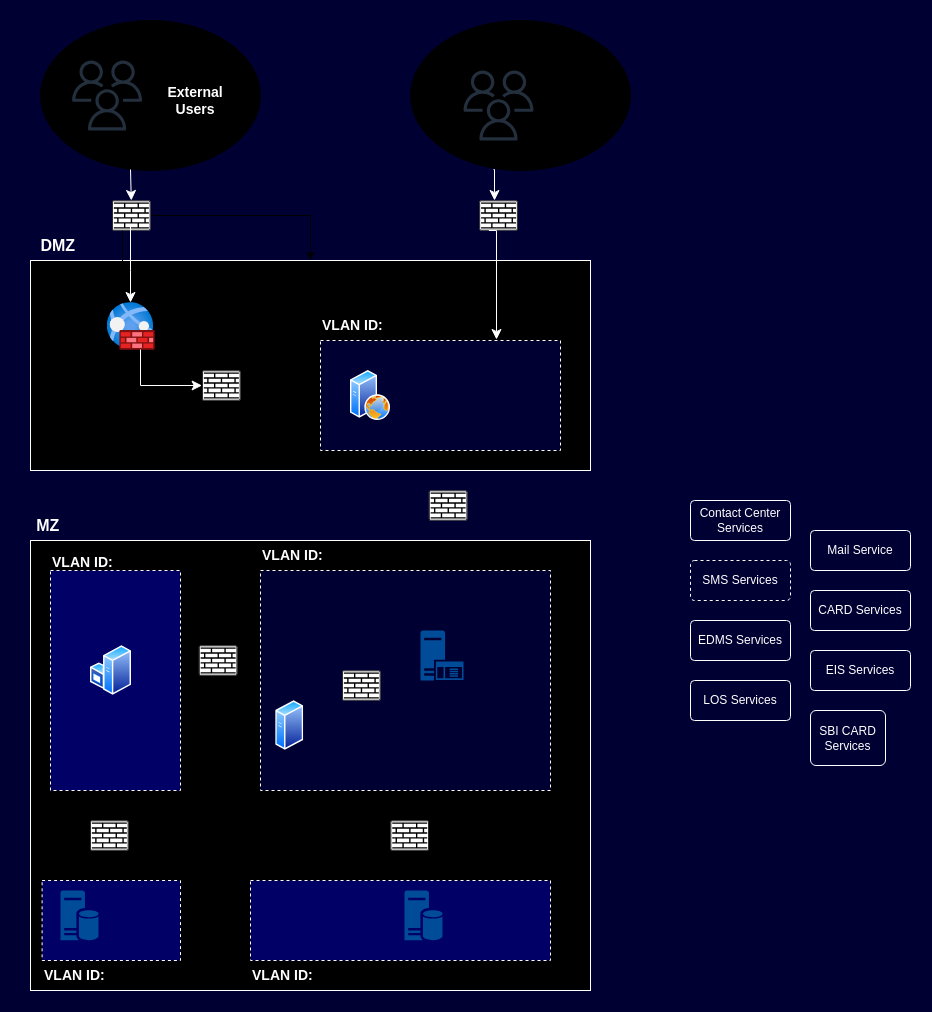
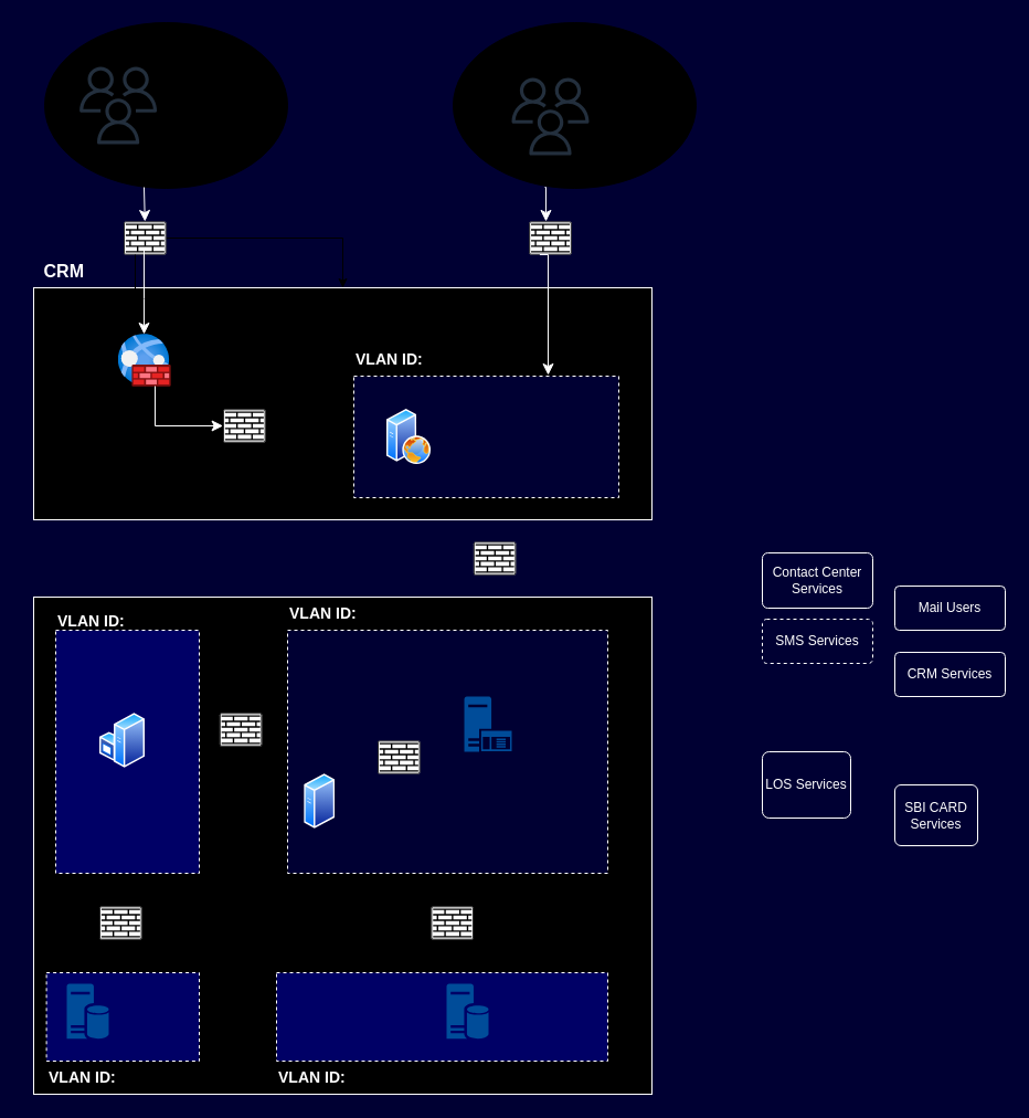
  <mxCell id="0" />
  <mxCell id="1" parent="0" />
  <mxCell id="2" style="edgeStyle=orthogonalEdgeStyle;rounded=0;orthogonalLoop=1;jettySize=auto;html=1;exitX=0.5;exitY=1;exitDx=0;exitDy=0;labelBackgroundColor=none;fontColor=default;" parent="1" source="3" edge="1"><mxGeometry relative="1" as="geometry"><mxPoint x="335" y="450" as="targetPoint" /></mxGeometry></mxCell>
  <mxCell id="3" value="" style="rounded=0;whiteSpace=wrap;html=1;labelBackgroundColor=none;fillColor=#000000;strokeColor=#FFFFFF;" parent="1" vertex="1"><mxGeometry x="30" y="260" width="560" height="210" as="geometry" /></mxCell>
  <mxCell id="4" value="" style="rounded=0;whiteSpace=wrap;html=1;labelBackgroundColor=none;fillColor=#000000;strokeColor=#FFFFFF;" parent="1" vertex="1"><mxGeometry x="30" y="540" width="560" height="450" as="geometry" /></mxCell>
  <mxCell id="5" value="" style="rounded=0;whiteSpace=wrap;html=1;dashed=1;labelBackgroundColor=none;strokeColor=#FFFFFF;fillColor=#000033;" parent="1" vertex="1"><mxGeometry x="260" y="570" width="290" height="220" as="geometry" /></mxCell>
  <mxCell id="6" value="" style="rounded=0;whiteSpace=wrap;html=1;dashed=1;labelBackgroundColor=none;strokeColor=#FFFFFF;fillColor=#000066;" parent="1" vertex="1"><mxGeometry x="250" y="880" width="300" height="80" as="geometry" /></mxCell>
  <mxCell id="7" value="" style="image;aspect=fixed;html=1;points=[];align=center;fontSize=12;image=img/lib/azure2/networking/Web_Application_Firewall_Policies_WAF.svg;labelBackgroundColor=none;" parent="1" vertex="1"><mxGeometry x="106.8" y="302" width="48" height="48" as="geometry" /></mxCell>
  <mxCell id="8" value="" style="rounded=0;whiteSpace=wrap;html=1;dashed=1;labelBackgroundColor=none;fillColor=#000033;strokeColor=#FFFFFF;" parent="1" vertex="1"><mxGeometry x="320" y="340" width="240" height="110" as="geometry" /></mxCell>
  <mxCell id="9" value="" style="image;aspect=fixed;perimeter=ellipsePerimeter;html=1;align=center;shadow=0;dashed=0;spacingTop=3;image=img/lib/active_directory/web_server.svg;labelBackgroundColor=none;" parent="1" vertex="1"><mxGeometry x="350" y="370" width="40" height="50" as="geometry" /></mxCell>
  <mxCell id="10" value="" style="sketch=0;points=[[0.015,0.015,0],[0.985,0.015,0],[0.985,0.985,0],[0.015,0.985,0],[0.25,0,0],[0.5,0,0],[0.75,0,0],[1,0.25,0],[1,0.5,0],[1,0.75,0],[0.75,1,0],[0.5,1,0],[0.25,1,0],[0,0.75,0],[0,0.5,0],[0,0.25,0]];verticalLabelPosition=bottom;html=1;verticalAlign=top;aspect=fixed;align=center;pointerEvents=1;shape=mxgraph.cisco19.rect;prIcon=firewall;labelBackgroundColor=none;" parent="1" vertex="1"><mxGeometry x="201.6" y="370" width="38.4" height="30" as="geometry" /></mxCell>
  <mxCell id="11" value="" style="sketch=0;points=[[0.015,0.015,0],[0.985,0.015,0],[0.985,0.985,0],[0.015,0.985,0],[0.25,0,0],[0.5,0,0],[0.75,0,0],[1,0.25,0],[1,0.5,0],[1,0.75,0],[0.75,1,0],[0.5,1,0],[0.25,1,0],[0,0.75,0],[0,0.5,0],[0,0.25,0]];verticalLabelPosition=bottom;html=1;verticalAlign=top;aspect=fixed;align=center;pointerEvents=1;shape=mxgraph.cisco19.rect;prIcon=firewall;labelBackgroundColor=none;" parent="1" vertex="1"><mxGeometry x="428.4" y="490" width="38.4" height="30" as="geometry" /></mxCell>
  <mxCell id="12" value="" style="sketch=0;points=[[0.015,0.015,0],[0.985,0.015,0],[0.985,0.985,0],[0.015,0.985,0],[0.25,0,0],[0.5,0,0],[0.75,0,0],[1,0.25,0],[1,0.5,0],[1,0.75,0],[0.75,1,0],[0.5,1,0],[0.25,1,0],[0,0.75,0],[0,0.5,0],[0,0.25,0]];verticalLabelPosition=bottom;html=1;verticalAlign=top;aspect=fixed;align=center;pointerEvents=1;shape=mxgraph.cisco19.rect;prIcon=firewall;labelBackgroundColor=none;" parent="1" vertex="1"><mxGeometry x="198.4" y="645" width="38.4" height="30" as="geometry" /></mxCell>
  <mxCell id="13" value="" style="sketch=0;points=[[0.015,0.015,0],[0.985,0.015,0],[0.985,0.985,0],[0.015,0.985,0],[0.25,0,0],[0.5,0,0],[0.75,0,0],[1,0.25,0],[1,0.5,0],[1,0.75,0],[0.75,1,0],[0.5,1,0],[0.25,1,0],[0,0.75,0],[0,0.5,0],[0,0.25,0]];verticalLabelPosition=bottom;html=1;verticalAlign=top;aspect=fixed;align=center;pointerEvents=1;shape=mxgraph.cisco19.rect;prIcon=firewall;labelBackgroundColor=none;" parent="1" vertex="1"><mxGeometry x="341.6" y="670" width="38.4" height="30" as="geometry" /></mxCell>
  <mxCell id="14" value="" style="image;aspect=fixed;perimeter=ellipsePerimeter;html=1;align=center;shadow=0;dashed=0;spacingTop=3;image=img/lib/active_directory/generic_server.svg;labelBackgroundColor=none;" parent="1" vertex="1"><mxGeometry x="275.2" y="700" width="28.0" height="50" as="geometry" /></mxCell>
  <mxCell id="15" value="" style="sketch=0;points=[[0.015,0.015,0],[0.985,0.015,0],[0.985,0.985,0],[0.015,0.985,0],[0.25,0,0],[0.5,0,0],[0.75,0,0],[1,0.25,0],[1,0.5,0],[1,0.75,0],[0.75,1,0],[0.5,1,0],[0.25,1,0],[0,0.75,0],[0,0.5,0],[0,0.25,0]];verticalLabelPosition=bottom;html=1;verticalAlign=top;aspect=fixed;align=center;pointerEvents=1;shape=mxgraph.cisco19.rect;prIcon=firewall;labelBackgroundColor=none;" parent="1" vertex="1"><mxGeometry x="390" y="820" width="38.4" height="30" as="geometry" /></mxCell>
- <mxCell id="16" value="DMZ&amp;nbsp;" style="text;html=1;align=center;verticalAlign=middle;whiteSpace=wrap;rounded=0;fontStyle=1;labelBackgroundColor=none;fontColor=#FFFFFF;fontSize=16;" parent="1" vertex="1"><mxGeometry x="29.6" y="230" width="60" height="30" as="geometry" /></mxCell>
+ <mxCell id="16" value="CRM&amp;nbsp;" style="text;html=1;align=center;verticalAlign=middle;whiteSpace=wrap;rounded=0;fontStyle=1;labelBackgroundColor=none;fontColor=#FFFFFF;fontSize=16;" parent="1" vertex="1"><mxGeometry x="29.6" y="230" width="60" height="30" as="geometry" /></mxCell>
  <mxCell id="17" value="" style="sketch=0;aspect=fixed;pointerEvents=1;shadow=0;dashed=0;html=1;strokeColor=none;labelPosition=center;verticalLabelPosition=bottom;verticalAlign=top;align=center;fillColor=#004C99;shape=mxgraph.mscae.enterprise.database_server" parent="1" vertex="1"><mxGeometry x="404" y="890" width="38" height="50" as="geometry" /></mxCell>
  <mxCell id="18" value="" style="sketch=0;aspect=fixed;pointerEvents=1;shadow=0;dashed=0;html=1;strokeColor=none;labelPosition=center;verticalLabelPosition=bottom;verticalAlign=top;align=center;fillColor=#004C99;shape=mxgraph.mscae.enterprise.application_server" parent="1" vertex="1"><mxGeometry x="420" y="630" width="43" height="50" as="geometry" /></mxCell>
- <mxCell id="19" value="Mail Service" style="rounded=1;arcSize=10;whiteSpace=wrap;html=1;align=center;fontColor=#FFFFFF;fillColor=#000033;strokeColor=#FFFFFF;" parent="1" vertex="1"><mxGeometry x="810" y="530" width="100" height="40" as="geometry" /></mxCell>
+ <mxCell id="19" value="Mail Users" style="rounded=1;arcSize=10;whiteSpace=wrap;html=1;align=center;fontColor=#FFFFFF;fillColor=#000033;strokeColor=#FFFFFF;" parent="1" vertex="1"><mxGeometry x="810" y="530" width="100" height="40" as="geometry" /></mxCell>
  <mxCell id="20" value="SMS Services" style="rounded=1;arcSize=10;whiteSpace=wrap;html=1;align=center;fontColor=#FFFFFF;fillColor=#000033;strokeColor=#FFFFFF;dashed=1;" parent="1" vertex="1"><mxGeometry x="690" y="560" width="100" height="40" as="geometry" /></mxCell>
- <mxCell id="21" value="CARD Services" style="rounded=1;arcSize=10;whiteSpace=wrap;html=1;align=center;fontColor=#FFFFFF;fillColor=#000033;strokeColor=#FFFFFF;" parent="1" vertex="1"><mxGeometry x="810" y="590" width="100" height="40" as="geometry" /></mxCell>
- <mxCell id="22" value="Contact Center Services" style="rounded=1;arcSize=10;whiteSpace=wrap;html=1;align=center;fontColor=#FFFFFF;fillColor=#000033;strokeColor=#FFFFFF;" parent="1" vertex="1"><mxGeometry x="690" y="500" width="100" height="40" as="geometry" /></mxCell>
- <mxCell id="23" value="EDMS Services" style="rounded=1;arcSize=10;whiteSpace=wrap;html=1;align=center;fontColor=#FFFFFF;fillColor=#000033;strokeColor=#FFFFFF;" parent="1" vertex="1"><mxGeometry x="690" y="620" width="100" height="40" as="geometry" /></mxCell>
- <mxCell id="24" value="LOS Services" style="rounded=1;arcSize=10;whiteSpace=wrap;html=1;align=center;fontColor=#FFFFFF;fillColor=#000033;strokeColor=#FFFFFF;" parent="1" vertex="1"><mxGeometry x="690" y="680" width="100" height="40" as="geometry" /></mxCell>
- <mxCell id="25" value="EIS Services" style="rounded=1;arcSize=10;whiteSpace=wrap;html=1;align=center;fontColor=#FFFFFF;fillColor=#000033;strokeColor=#FFFFFF;" parent="1" vertex="1"><mxGeometry x="810" y="650" width="100" height="40" as="geometry" /></mxCell>
- <mxCell id="26" value="MZ&amp;nbsp;" style="text;html=1;align=center;verticalAlign=middle;whiteSpace=wrap;rounded=0;fontStyle=1;labelBackgroundColor=none;fontColor=#FFFFFF;fontSize=16;" parent="1" vertex="1"><mxGeometry x="20" y="510" width="60" height="30" as="geometry" /></mxCell>
+ <mxCell id="21" value="CRM Services" style="rounded=1;arcSize=10;whiteSpace=wrap;html=1;align=center;fontColor=#FFFFFF;fillColor=#000033;strokeColor=#FFFFFF;" parent="1" vertex="1"><mxGeometry x="810" y="590" width="100" height="40" as="geometry" /></mxCell>
+ <mxCell id="22" value="Contact Center Services" style="rounded=1;arcSize=10;whiteSpace=wrap;html=1;align=center;fontColor=#FFFFFF;fillColor=#000033;strokeColor=#FFFFFF;" parent="1" vertex="1"><mxGeometry x="690" y="500" width="100" height="50" as="geometry" /></mxCell>
+ <mxCell id="24" value="LOS Services" style="rounded=1;arcSize=10;whiteSpace=wrap;html=1;align=center;fontColor=#FFFFFF;fillColor=#000033;strokeColor=#FFFFFF;" parent="1" vertex="1"><mxGeometry x="690" y="680" width="80" height="60" as="geometry" /></mxCell>
  <mxCell id="27" value="SBI CARD Services" style="rounded=1;arcSize=10;whiteSpace=wrap;html=1;align=center;fontColor=#FFFFFF;fillColor=#000033;strokeColor=#FFFFFF;" parent="1" vertex="1"><mxGeometry x="810" y="710" width="75" height="55" as="geometry" /></mxCell>
  <mxCell id="28" value="&lt;font style=&quot;font-size: 14px;&quot;&gt;&lt;b&gt;VLAN ID:&amp;nbsp;&lt;/b&gt;&lt;/font&gt;" style="text;html=1;strokeColor=none;fillColor=none;align=left;verticalAlign=middle;whiteSpace=wrap;rounded=0;fontColor=#FFFFFF;" parent="1" vertex="1"><mxGeometry x="320" y="310" width="100" height="30" as="geometry" /></mxCell>
  <mxCell id="29" value="&lt;font style=&quot;font-size: 14px;&quot;&gt;&lt;b&gt;VLAN ID:&amp;nbsp;&lt;/b&gt;&lt;/font&gt;" style="text;html=1;strokeColor=none;fillColor=none;align=left;verticalAlign=middle;whiteSpace=wrap;rounded=0;fontColor=#FFFFFF;" parent="1" vertex="1"><mxGeometry x="260" y="540" width="100" height="30" as="geometry" /></mxCell>
  <mxCell id="30" value="" style="rounded=0;whiteSpace=wrap;html=1;dashed=1;labelBackgroundColor=none;strokeColor=#FFFFFF;fillColor=#000066;" parent="1" vertex="1"><mxGeometry x="50" y="570" width="130" height="220" as="geometry" /></mxCell>
  <mxCell id="31" value="" style="rounded=0;whiteSpace=wrap;html=1;dashed=1;labelBackgroundColor=none;strokeColor=#FFFFFF;fillColor=#000066;" parent="1" vertex="1"><mxGeometry x="41.6" y="880" width="138.4" height="80" as="geometry" /></mxCell>
  <mxCell id="32" value="&lt;font style=&quot;font-size: 14px;&quot;&gt;&lt;b&gt;VLAN ID:&amp;nbsp;&lt;/b&gt;&lt;/font&gt;" style="text;html=1;strokeColor=none;fillColor=none;align=left;verticalAlign=middle;whiteSpace=wrap;rounded=0;fontColor=#FFFFFF;" parent="1" vertex="1"><mxGeometry x="41.6" y="960" width="100" height="30" as="geometry" /></mxCell>
  <mxCell id="33" value="" style="sketch=0;aspect=fixed;pointerEvents=1;shadow=0;dashed=0;html=1;strokeColor=none;labelPosition=center;verticalLabelPosition=bottom;verticalAlign=top;align=center;fillColor=#004C99;shape=mxgraph.mscae.enterprise.database_server" parent="1" vertex="1"><mxGeometry x="60" y="890" width="38" height="50" as="geometry" /></mxCell>
  <mxCell id="34" value="" style="image;aspect=fixed;perimeter=ellipsePerimeter;html=1;align=center;shadow=0;dashed=0;spacingTop=3;image=img/lib/active_directory/windows_server.svg;labelBackgroundColor=none;" parent="1" vertex="1"><mxGeometry x="90" y="645" width="41" height="50" as="geometry" /></mxCell>
  <mxCell id="35" value="" style="sketch=0;points=[[0.015,0.015,0],[0.985,0.015,0],[0.985,0.985,0],[0.015,0.985,0],[0.25,0,0],[0.5,0,0],[0.75,0,0],[1,0.25,0],[1,0.5,0],[1,0.75,0],[0.75,1,0],[0.5,1,0],[0.25,1,0],[0,0.75,0],[0,0.5,0],[0,0.25,0]];verticalLabelPosition=bottom;html=1;verticalAlign=top;aspect=fixed;align=center;pointerEvents=1;shape=mxgraph.cisco19.rect;prIcon=firewall;labelBackgroundColor=none;" parent="1" vertex="1"><mxGeometry x="89.6" y="820" width="38.4" height="30" as="geometry" /></mxCell>
  <mxCell id="36" value="&lt;font style=&quot;font-size: 14px;&quot;&gt;&lt;b&gt;VLAN ID:&amp;nbsp;&lt;/b&gt;&lt;/font&gt;" style="text;html=1;strokeColor=none;fillColor=none;align=left;verticalAlign=middle;whiteSpace=wrap;rounded=0;fontColor=#FFFFFF;" parent="1" vertex="1"><mxGeometry x="250" y="960" width="100" height="30" as="geometry" /></mxCell>
  <mxCell id="37" value="&lt;font style=&quot;font-size: 14px;&quot;&gt;&lt;b&gt;VLAN ID:&amp;nbsp;&lt;/b&gt;&lt;/font&gt;" style="text;html=1;strokeColor=none;fillColor=none;align=left;verticalAlign=middle;whiteSpace=wrap;rounded=0;fontColor=#FFFFFF;" parent="1" vertex="1"><mxGeometry x="50" y="547" width="100" height="30" as="geometry" /></mxCell>
  <mxCell id="38" value="" style="ellipse;whiteSpace=wrap;html=1;fillColor=#000000;" parent="1" vertex="1"><mxGeometry x="40" y="20" width="220" height="150" as="geometry" /></mxCell>
  <mxCell id="39" value="" style="sketch=0;outlineConnect=0;fontColor=#232F3E;gradientColor=none;fillColor=#232F3D;strokeColor=none;dashed=0;verticalLabelPosition=bottom;verticalAlign=top;align=center;html=1;fontSize=12;fontStyle=0;aspect=fixed;pointerEvents=1;shape=mxgraph.aws4.users;" parent="1" vertex="1"><mxGeometry x="71.6" y="60" width="70" height="70" as="geometry" /></mxCell>
  <mxCell id="40" style="edgeStyle=orthogonalEdgeStyle;rounded=0;orthogonalLoop=1;jettySize=auto;html=1;exitX=1;exitY=0.5;exitDx=0;exitDy=0;exitPerimeter=0;" edge="1" parent="1" source="41" target="3"><mxGeometry relative="1" as="geometry" /></mxCell>
  <mxCell id="41" value="" style="sketch=0;points=[[0.015,0.015,0],[0.985,0.015,0],[0.985,0.985,0],[0.015,0.985,0],[0.25,0,0],[0.5,0,0],[0.75,0,0],[1,0.25,0],[1,0.5,0],[1,0.75,0],[0.75,1,0],[0.5,1,0],[0.25,1,0],[0,0.75,0],[0,0.5,0],[0,0.25,0]];verticalLabelPosition=bottom;html=1;verticalAlign=top;aspect=fixed;align=center;pointerEvents=1;shape=mxgraph.cisco19.rect;prIcon=firewall;labelBackgroundColor=none;" parent="1" vertex="1"><mxGeometry x="111.6" y="200" width="38.4" height="30" as="geometry" /></mxCell>
- <mxCell id="42" value="External Users" style="text;html=1;strokeColor=none;fillColor=none;align=center;verticalAlign=middle;whiteSpace=wrap;rounded=0;fontColor=#FFFFFF;fontSize=14;fontStyle=1" parent="1" vertex="1"><mxGeometry x="150" y="80" width="90" height="40" as="geometry" /></mxCell>
  <mxCell id="43" value="" style="ellipse;whiteSpace=wrap;html=1;fillColor=#000000;" parent="1" vertex="1"><mxGeometry x="410" y="20" width="220" height="150" as="geometry" /></mxCell>
  <mxCell id="44" value="" style="sketch=0;outlineConnect=0;fontColor=#232F3E;gradientColor=none;fillColor=#232F3D;strokeColor=none;dashed=0;verticalLabelPosition=bottom;verticalAlign=top;align=center;html=1;fontSize=12;fontStyle=0;aspect=fixed;pointerEvents=1;shape=mxgraph.aws4.users;" parent="1" vertex="1"><mxGeometry x="463" y="70" width="70" height="70" as="geometry" /></mxCell>
  <mxCell id="45" value="" style="sketch=0;points=[[0.015,0.015,0],[0.985,0.015,0],[0.985,0.985,0],[0.015,0.985,0],[0.25,0,0],[0.5,0,0],[0.75,0,0],[1,0.25,0],[1,0.5,0],[1,0.75,0],[0.75,1,0],[0.5,1,0],[0.25,1,0],[0,0.75,0],[0,0.5,0],[0,0.25,0]];verticalLabelPosition=bottom;html=1;verticalAlign=top;aspect=fixed;align=center;pointerEvents=1;shape=mxgraph.cisco19.rect;prIcon=firewall;labelBackgroundColor=none;" parent="1" vertex="1"><mxGeometry x="478.8" y="200" width="38.4" height="30" as="geometry" /></mxCell>
  <mxCell id="46" value="" style="endArrow=classic;html=1;rounded=0;" edge="1" parent="1"><mxGeometry width="50" height="50" relative="1" as="geometry"><mxPoint x="380" y="340" as="sourcePoint" /><mxPoint x="430" y="290" as="targetPoint" /></mxGeometry></mxCell>
  <mxCell id="47" value="" style="edgeStyle=segmentEdgeStyle;endArrow=classic;html=1;curved=0;rounded=0;endSize=8;startSize=8;strokeColor=#FFFFFF;entryX=0.5;entryY=0;entryDx=0;entryDy=0;entryPerimeter=0;" edge="1" parent="1" target="41"><mxGeometry width="50" height="50" relative="1" as="geometry"><mxPoint x="130" y="169" as="sourcePoint" /><mxPoint x="200" y="180" as="targetPoint" /><Array as="points"><mxPoint x="130" y="169" /></Array></mxGeometry></mxCell>
  <mxCell id="48" value="" style="edgeStyle=segmentEdgeStyle;endArrow=classic;html=1;curved=0;rounded=0;endSize=8;startSize=8;strokeColor=#FFFFFF;entryX=0.5;entryY=0;entryDx=0;entryDy=0;entryPerimeter=0;" edge="1" parent="1"><mxGeometry width="50" height="50" relative="1" as="geometry"><mxPoint x="493" y="169" as="sourcePoint" /><mxPoint x="494" y="200" as="targetPoint" /><Array as="points"><mxPoint x="493" y="169" /></Array></mxGeometry></mxCell>
  <mxCell id="49" value="" style="edgeStyle=segmentEdgeStyle;endArrow=classic;html=1;curved=0;rounded=0;endSize=8;startSize=8;" edge="1" parent="1"><mxGeometry width="50" height="50" relative="1" as="geometry"><mxPoint x="122" y="230" as="sourcePoint" /><mxPoint x="122" y="292" as="targetPoint" /><Array as="points"><mxPoint x="122" y="230" /></Array></mxGeometry></mxCell>
  <mxCell id="50" value="" style="edgeStyle=segmentEdgeStyle;endArrow=classic;html=1;curved=0;rounded=0;endSize=8;startSize=8;strokeColor=#FFFFFF;" edge="1" parent="1" target="7"><mxGeometry width="50" height="50" relative="1" as="geometry"><mxPoint x="130" y="224" as="sourcePoint" /><mxPoint x="131" y="255" as="targetPoint" /><Array as="points"><mxPoint x="130" y="270" /><mxPoint x="130" y="270" /></Array></mxGeometry></mxCell>
  <mxCell id="51" value="" style="edgeStyle=segmentEdgeStyle;endArrow=classic;html=1;curved=0;rounded=0;endSize=8;startSize=8;strokeColor=#FFFFFF;exitX=0.25;exitY=1;exitDx=0;exitDy=0;exitPerimeter=0;" edge="1" parent="1" source="45"><mxGeometry width="50" height="50" relative="1" as="geometry"><mxPoint x="496" y="261" as="sourcePoint" /><mxPoint x="496" y="339" as="targetPoint" /><Array as="points"><mxPoint x="496" y="230" /></Array></mxGeometry></mxCell>
  <mxCell id="52" value="" style="edgeStyle=segmentEdgeStyle;endArrow=classic;html=1;curved=0;rounded=0;endSize=8;startSize=8;strokeColor=#FFFFFF;entryX=0;entryY=0.5;entryDx=0;entryDy=0;entryPerimeter=0;" edge="1" parent="1" target="10"><mxGeometry width="50" height="50" relative="1" as="geometry"><mxPoint x="140" y="349" as="sourcePoint" /><mxPoint x="140" y="427" as="targetPoint" /><Array as="points"><mxPoint x="140" y="385" /></Array></mxGeometry></mxCell>
